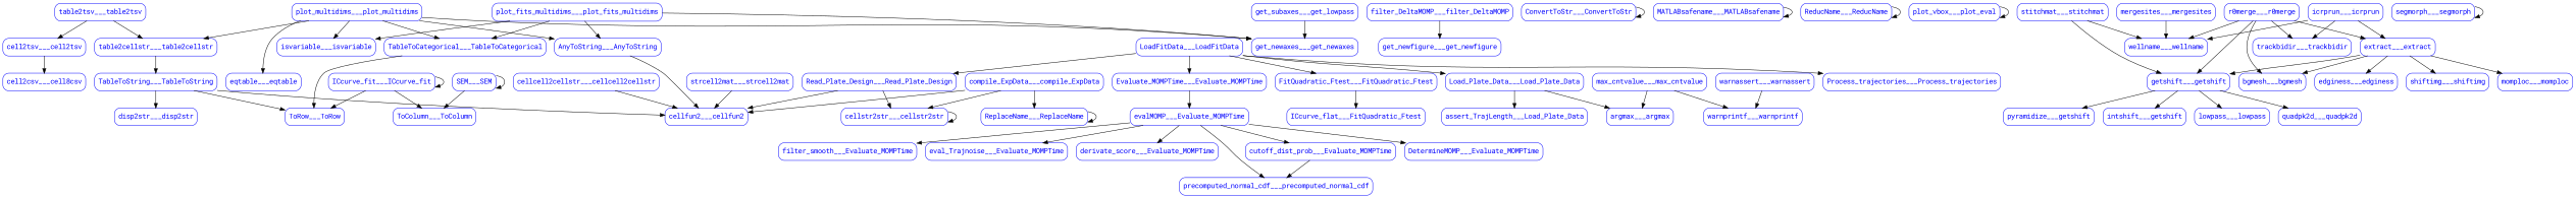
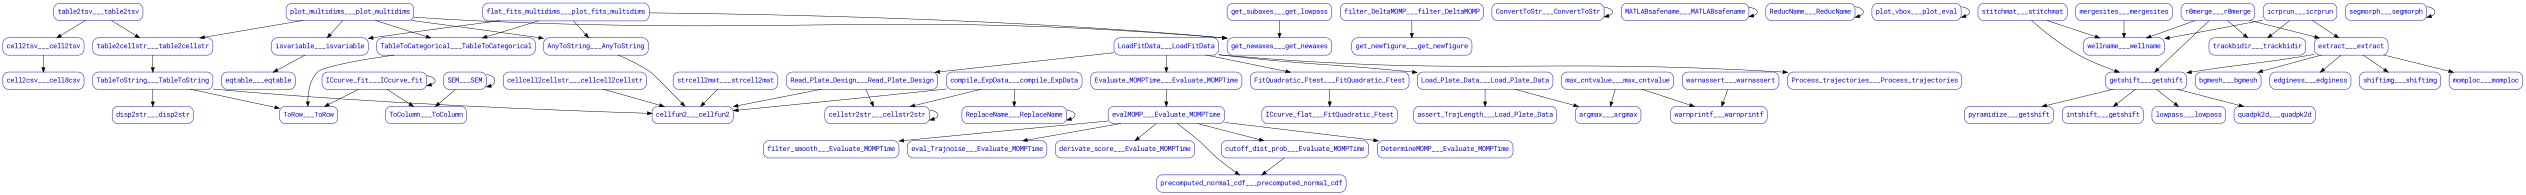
  digraph {
    fontname="Roboto Mono"
    rankdir=TB
    node [color=Blue fontcolor=Blue fontname="Roboto Mono" shape=Mrecord]
    edge [fontname="Roboto Mono"]
    n1 [label=Process_trajectories___Process_trajectories]
    n2 [label=cellfun2___cellfun2]
    n3 [label=Read_Plate_Design___Read_Plate_Design]
    n4 [label=cellstr2str___cellstr2str]
    n5 [label=FitQuadratic_Ftest___FitQuadratic_Ftest]
    n6 [label=ICcurve_flat___FitQuadratic_Ftest]
    n7 [label=argmax___argmax]
    n8 [label=filter_DeltaMOMP___filter_DeltaMOMP]
    n9 [label=get_newfigure___get_newfigure]
    n10 [label=Load_Plate_Data___Load_Plate_Data]
    n11 [label=assert_TrajLength___Load_Plate_Data]
    n12 [label=LoadFitData___LoadFitData]
    n13 [label=Evaluate_MOMPTime___Evaluate_MOMPTime]
    n14 [label=evalMOMP___Evaluate_MOMPTime]
    n15 [label=compile_ExpData___compile_ExpData]
    n16 [label=ReplaceName___ReplaceName]
    n17 [label=filter_smooth___Evaluate_MOMPTime]
    n18 [label=eval_Trajnoise___Evaluate_MOMPTime]
    n19 [label=derivate_score___Evaluate_MOMPTime]
    n20 [label=cutoff_dist_prob___Evaluate_MOMPTime]
    n21 [label=DetermineMOMP___Evaluate_MOMPTime]
    n22 [label=precomputed_normal_cdf___precomputed_normal_cdf]
    n23 [label=TableToString___TableToString]
    n24 [label=ToRow___ToRow]
    n25 [label=disp2str___disp2str]
    n26 [label=max_cntvalue___max_cntvalue]
    n27 [label=warnprintf___warnprintf]
    n28 [label=strcell2mat___strcell2mat]
    n29 [label=isvariable___isvariable]
    n30 [label=ConvertToStr___ConvertToStr]
    n31 [label=cellcell2cellstr___cellcell2cellstr]
    n32 [label=MATLABsafename___MATLABsafename]
    n33 [label=table2cellstr___table2cellstr]
    n34 [label=warnassert___warnassert]
    n35 [label=ToColumn___ToColumn]
    n36 [label=TableToCategorical___TableToCategorical]
    n37 [label=cell2csv___cell8csv]
    n38 [label=get_newaxes___get_newaxes]
    n39 [label=cell2tsv___cell2tsv]
    n40 [label=ReducName___ReducName]
    n41 [label=AnyToString___AnyToString]
    n42 [label=eqtable___eqtable]
    n43 [label=table2tsv___table2tsv]
    n44 [label=SEM___SEM]
    n45 [label=ICcurve_fit___ICcurve_fit]
    n46 [label=plot_vbox___plot_eval]
    n47 [label=plot_multidims___plot_multidims]
    n48 [label=get_subaxes___get_lowpass]
-   n49 [label=plot_fits_multidims___plot_fits_multidims]
+   n49 [label=flat_fits_multidims___plot_fits_multidims]
    n50 [label=stitchmat___stitchmat]
    n51 [label=getshift___getshift]
    n52 [label=wellname___wellname]
    n53 [label=pyramidize___getshift]
    n54 [label=intshift___getshift]
    n55 [label=lowpass___lowpass]
    n56 [label=quadpk2d___quadpk2d]
    n57 [label=r0merge___r0merge]
    n58 [label=bgmesh___bgmesh]
    n59 [label=extract___extract]
    n60 [label=trackbidir___trackbidir]
    n61 [label=edginess___edginess]
    n62 [label=shiftimg___shiftimg]
    n63 [label=momploc___momploc]
    n64 [label=mergesites___mergesites]
    n65 [label=icrprun___icrprun]
    n66 [label=segmorph___segmorph]
    n3 -> n2
    n3 -> n4
    n4 -> n4
    n5 -> n6
    n8 -> n9
    n10 -> n7
    n10 -> n11
    n12 -> n1
    n12 -> n3
    n12 -> n5
    n12 -> n10
    n12 -> n13
    n13 -> n14
    n14 -> n17
    n14 -> n18
    n14 -> n19
    n14 -> n20
    n14 -> n21
    n14 -> n22
    n15 -> n2
    n15 -> n4
    n15 -> n16
    n16 -> n16
    n20 -> n22
    n23 -> n2
    n23 -> n24
    n23 -> n25
    n26 -> n7
    n26 -> n27
    n28 -> n2
    n30 -> n30
    n31 -> n2
    n32 -> n32
    n33 -> n23
    n34 -> n27
    n36 -> n24
    n39 -> n37
    n40 -> n40
    n41 -> n2
    n43 -> n33
    n43 -> n39
    n44 -> n35
    n44 -> n44
    n45 -> n24
    n45 -> n35
    n45 -> n45
    n46 -> n46
    n47 -> n29
    n47 -> n33
    n47 -> n36
    n47 -> n38
    n47 -> n41
-   n47 -> n42
+   n29 -> n42
    n48 -> n38
    n49 -> n29
    n49 -> n36
    n49 -> n38
    n49 -> n41
    n50 -> n51
    n50 -> n52
    n51 -> n53
    n51 -> n54
    n51 -> n55
    n51 -> n56
    n57 -> n51
    n57 -> n52
-   n57 -> n58
    n57 -> n59
    n57 -> n60
    n59 -> n51
    n59 -> n58
    n59 -> n61
    n59 -> n62
    n59 -> n63
    n64 -> n52
    n65 -> n52
    n65 -> n59
    n65 -> n60
    n66 -> n66
  }
